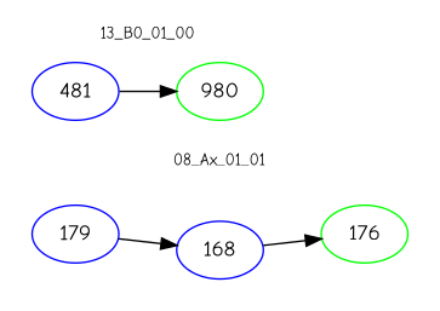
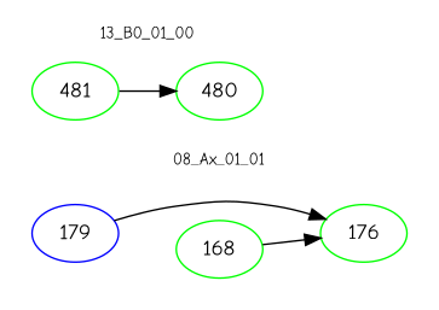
  digraph {
    fontname="Comic Neue"
    rankdir=LR
    node [color=green fontname="Comic Neue"]
    edge [color=black fontname="Comic Neue"]
    n1 [color=blue label=179]
-   n2 [color=blue label=168]
+   n2 [label=168]
    n3 [label=176]
-   n4 [color=blue label=481]
-   n5 [label=980]
+   n4 [label=481]
+   n5 [label=480]
    subgraph cluster_1 {
      color=white
      fontsize=10
      label="08_Ax_01_01"
      n1
      n2
      n3
    }
    subgraph cluster_2 {
      color=white
      fontsize=10
      label="13_B0_01_00"
      n4
      n5
    }
-   n1 -> n2
+   n1 -> n3
    n2 -> n3
    n4 -> n5
  }
